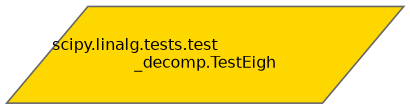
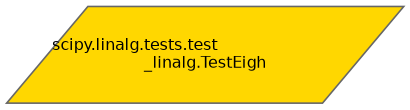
  digraph {
    rankdir=LR
    fontname="DejaVu Sans"
-   n1 [color=grey40 fillcolor=gold fontname="DejaVu Sans" fontsize=10 height=0.2 label="scipy.linalg.tests.test\l_decomp.TestEigh" shape=parallelogram style=filled width=0.4]
+   n1 [color=grey40 fillcolor=gold fontname="DejaVu Sans" fontsize=10 height=0.2 label="scipy.linalg.tests.test\l_linalg.TestEigh" shape=parallelogram style=filled width=0.4]
  }
